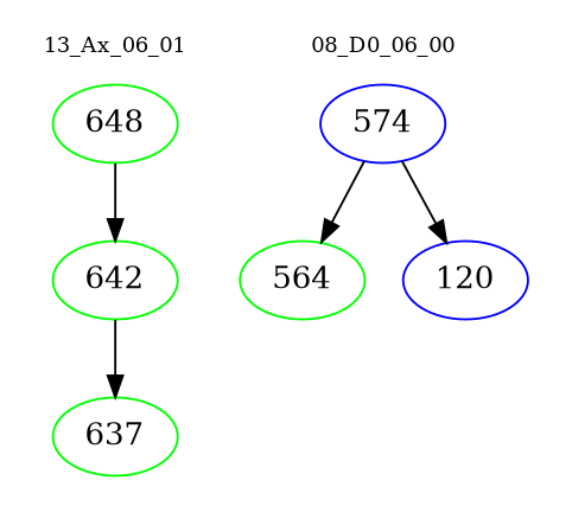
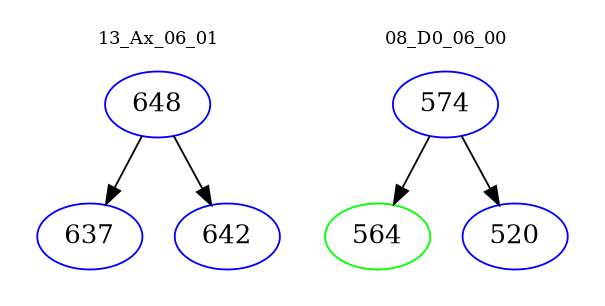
  digraph {
    node [color=blue]
    edge [color=black]
-   n1 [color=green label=648]
-   n2 [color=green label=637]
-   n3 [color=green label=642]
+   n1 [label=648]
+   n2 [label=637]
+   n3 [label=642]
    n4 [label=574]
    n5 [color=green label=564]
-   n6 [label=120]
+   n6 [label=520]
    subgraph cluster_1 {
      color=white
      fontsize=10
      label="13_Ax_06_01"
      n1
      n2
      n3
    }
    subgraph cluster_2 {
      color=white
      fontsize=10
      label="08_D0_06_00"
      n4
      n5
      n6
    }
-   n3 -> n2
+   n1 -> n2
    n1 -> n3
    n4 -> n5
    n4 -> n6
  }
